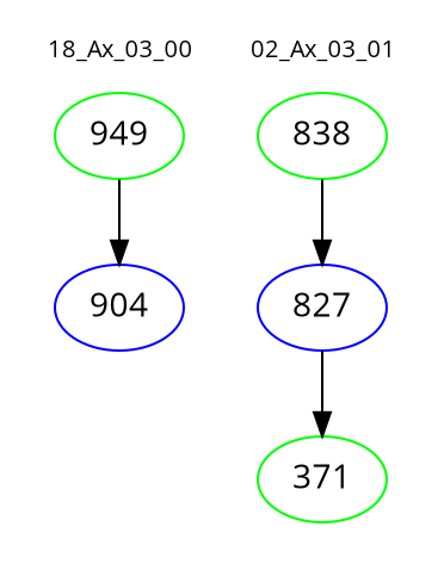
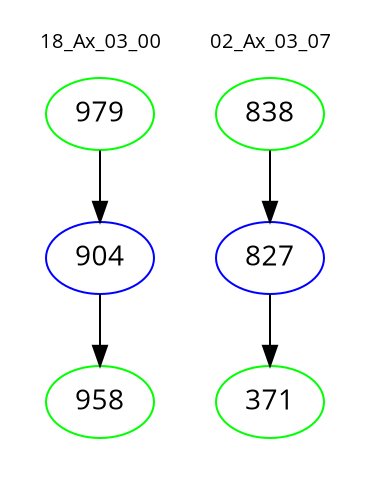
  digraph {
    fontname="Open Sans"
    node [color=green fontname="Open Sans"]
    edge [color=black fontname="Open Sans"]
-   n1 [label=949]
+   n1 [label=979]
    n2 [color=blue label=904]
+   n3 [label=958]
    n4 [label=838]
    n5 [color=blue label=827]
    n6 [label=371]
    subgraph cluster_1 {
      color=white
      fontsize=10
      label="18_Ax_03_00"
      n1
      n2
+     n3
    }
    subgraph cluster_2 {
      color=white
      fontsize=10
-     label="02_Ax_03_01"
+     label="02_Ax_03_07"
      n4
      n5
      n6
    }
    n1 -> n2
+   n2 -> n3
    n4 -> n5
    n5 -> n6
  }
